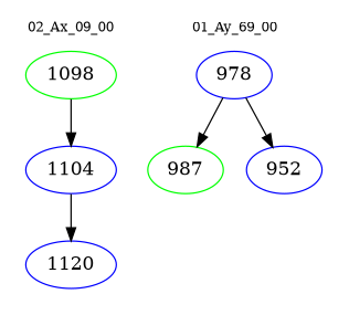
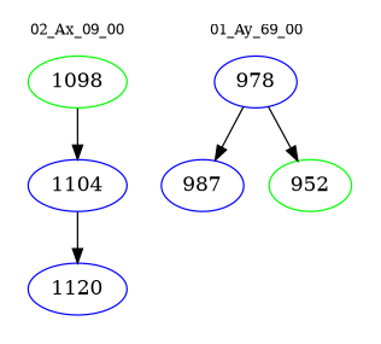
  digraph {
    node [color=blue]
    edge [color=black]
    n1 [color=green label=1098]
    n2 [label=1104]
    n3 [label=1120]
-   n4 [color=green label=987]
+   n4 [label=987]
    n5 [label=978]
-   n6 [label=952]
+   n6 [color=green label=952]
    subgraph cluster_1 {
      color=white
      fontsize=10
      label="02_Ax_09_00"
      n1
      n2
      n3
    }
    subgraph cluster_2 {
      color=white
      fontsize=10
      label="01_Ay_69_00"
      n4
      n5
      n6
    }
    n1 -> n2
    n2 -> n3
    n5 -> n4
    n5 -> n6
  }
